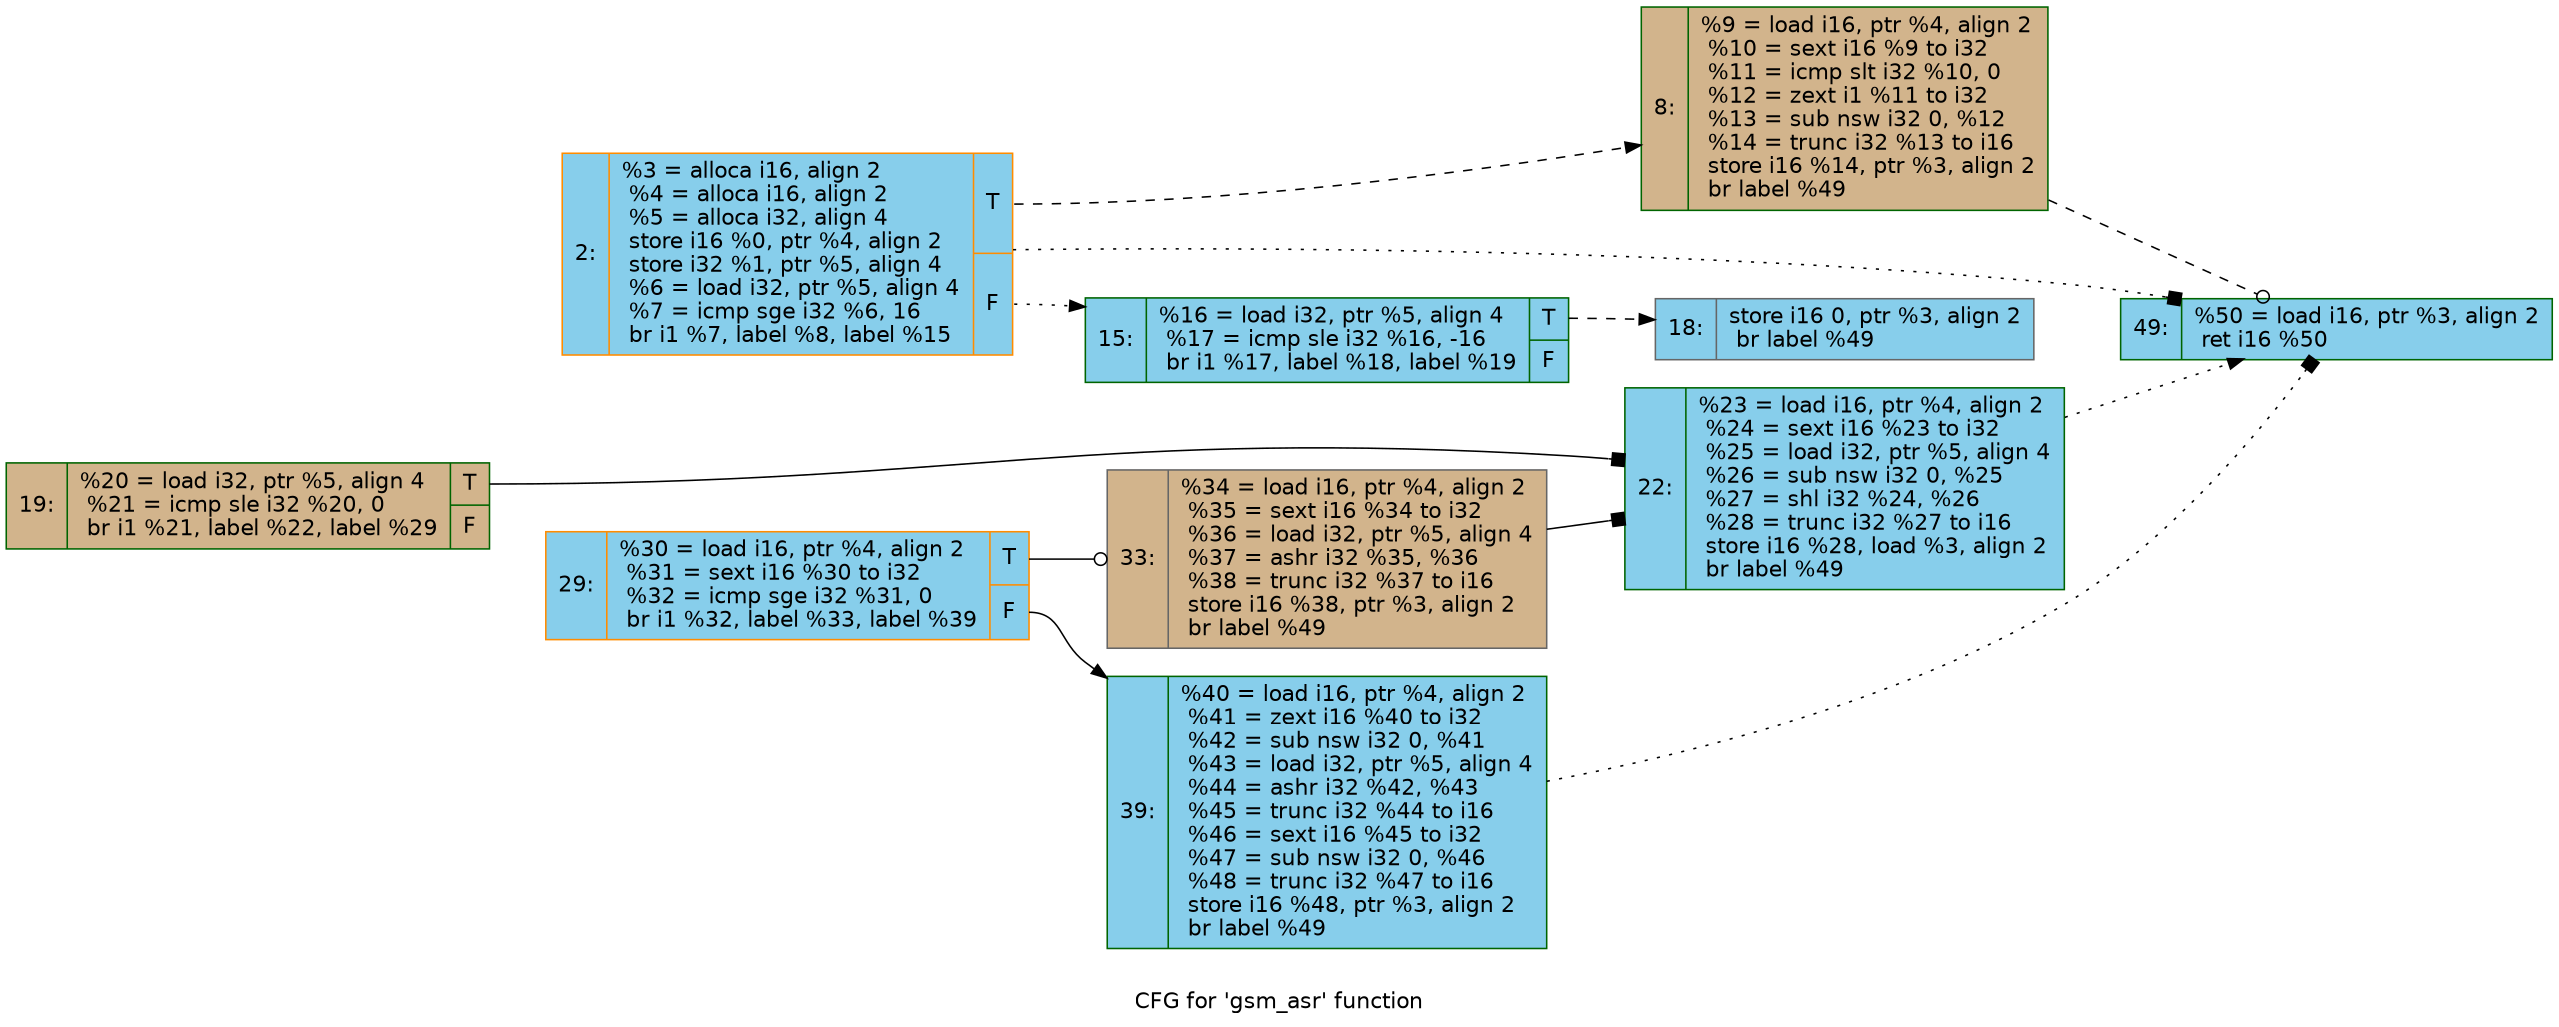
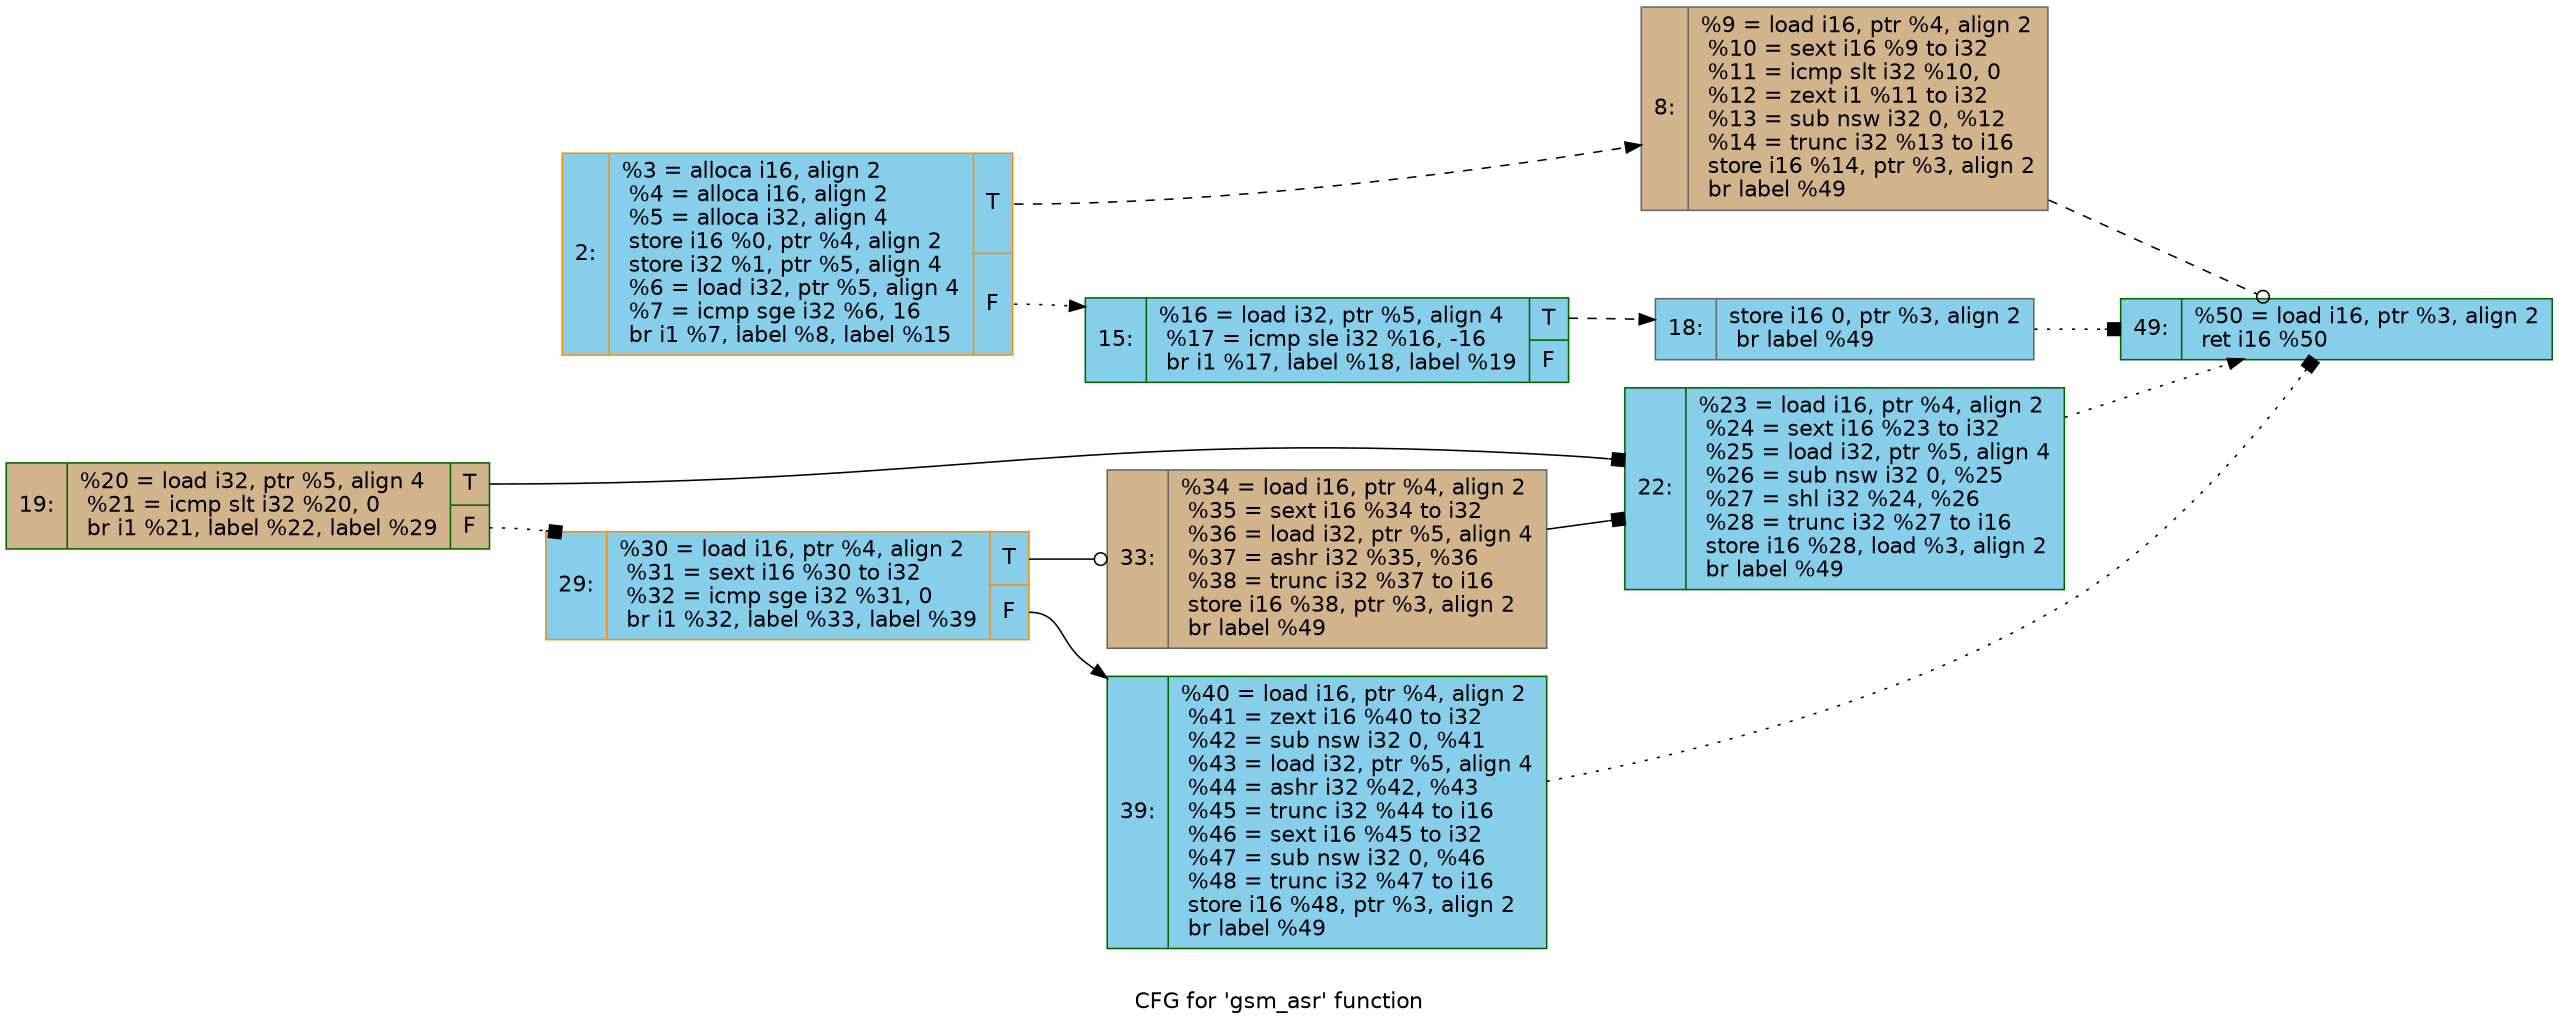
  digraph {
    fontname="DejaVu Sans"
    label="CFG for 'gsm_asr' function"
    rankdir=LR
    node [color=darkgreen fillcolor=skyblue fontname="DejaVu Sans" shape=record style=filled]
    edge [arrowhead=normal fontname="DejaVu Sans" style=dotted]
    n1 [color=darkorange label="{2:\l|  %3 = alloca i16, align 2\l  %4 = alloca i16, align 2\l  %5 = alloca i32, align 4\l  store i16 %0, ptr %4, align 2\l  store i32 %1, ptr %5, align 4\l  %6 = load i32, ptr %5, align 4\l  %7 = icmp sge i32 %6, 16\l  br i1 %7, label %8, label %15\l|{<s0>T|<s1>F}}"]
-   n2 [fillcolor=tan label="{8:\l|  %9 = load i16, ptr %4, align 2\l  %10 = sext i16 %9 to i32\l  %11 = icmp slt i32 %10, 0\l  %12 = zext i1 %11 to i32\l  %13 = sub nsw i32 0, %12\l  %14 = trunc i32 %13 to i16\l  store i16 %14, ptr %3, align 2\l  br label %49\l}"]
+   n2 [color=gray40 fillcolor=tan label="{8:\l|  %9 = load i16, ptr %4, align 2\l  %10 = sext i16 %9 to i32\l  %11 = icmp slt i32 %10, 0\l  %12 = zext i1 %11 to i32\l  %13 = sub nsw i32 0, %12\l  %14 = trunc i32 %13 to i16\l  store i16 %14, ptr %3, align 2\l  br label %49\l}"]
    n3 [label="{15:\l|  %16 = load i32, ptr %5, align 4\l  %17 = icmp sle i32 %16, -16\l  br i1 %17, label %18, label %19\l|{<s0>T|<s1>F}}"]
    n4 [label="{49:\l|  %50 = load i16, ptr %3, align 2\l  ret i16 %50\l}"]
    n5 [color=gray40 label="{18:\l|  store i16 0, ptr %3, align 2\l  br label %49\l}"]
-   n6 [fillcolor=tan label="{19:\l|  %20 = load i32, ptr %5, align 4\l  %21 = icmp sle i32 %20, 0\l  br i1 %21, label %22, label %29\l|{<s0>T|<s1>F}}"]
+   n6 [fillcolor=tan label="{19:\l|  %20 = load i32, ptr %5, align 4\l  %21 = icmp slt i32 %20, 0\l  br i1 %21, label %22, label %29\l|{<s0>T|<s1>F}}"]
    n7 [label="{22:\l|  %23 = load i16, ptr %4, align 2\l  %24 = sext i16 %23 to i32\l  %25 = load i32, ptr %5, align 4\l  %26 = sub nsw i32 0, %25\l  %27 = shl i32 %24, %26\l  %28 = trunc i32 %27 to i16\l  store i16 %28, load %3, align 2\l  br label %49\l}"]
    n8 [color=darkorange label="{29:\l|  %30 = load i16, ptr %4, align 2\l  %31 = sext i16 %30 to i32\l  %32 = icmp sge i32 %31, 0\l  br i1 %32, label %33, label %39\l|{<s0>T|<s1>F}}"]
    n9 [color=gray40 fillcolor=tan label="{33:\l|  %34 = load i16, ptr %4, align 2\l  %35 = sext i16 %34 to i32\l  %36 = load i32, ptr %5, align 4\l  %37 = ashr i32 %35, %36\l  %38 = trunc i32 %37 to i16\l  store i16 %38, ptr %3, align 2\l  br label %49\l}"]
    n10 [label="{39:\l|  %40 = load i16, ptr %4, align 2\l  %41 = zext i16 %40 to i32\l  %42 = sub nsw i32 0, %41\l  %43 = load i32, ptr %5, align 4\l  %44 = ashr i32 %42, %43\l  %45 = trunc i32 %44 to i16\l  %46 = sext i16 %45 to i32\l  %47 = sub nsw i32 0, %46\l  %48 = trunc i32 %47 to i16\l  store i16 %48, ptr %3, align 2\l  br label %49\l}"]
    n1 -> n2 [style=dashed tailport=s0]
    n1 -> n3 [tailport=s1]
    n2 -> n4 [arrowhead=odot style=dashed]
    n3 -> n5 [style=dashed tailport=s0]
-   n1 -> n4 [arrowhead=box]
+   n5 -> n4 [arrowhead=box]
    n6 -> n7 [arrowhead=box style=solid tailport=s0]
+   n6 -> n8 [arrowhead=box tailport=s1]
    n7 -> n4
    n8 -> n9 [arrowhead=odot style=solid tailport=s0]
    n8 -> n10 [style=solid tailport=s1]
    n9 -> n7 [arrowhead=box style=solid]
    n10 -> n4 [arrowhead=box]
  }
